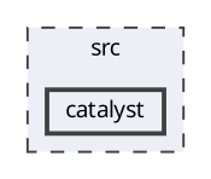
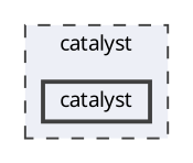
  digraph {
    compound=true
    fontname="Noto Sans"
    n1 [color=grey25 fillcolor="#edeff6" fontname="Noto Sans" fontsize=10 height=0.2 label=catalyst shape=box style="filled,bold" width=0.4]
    subgraph cluster_1 {
      bgcolor="#edeff6"
      fontsize=10
-     label=src
+     label=catalyst
      pencolor=grey25
      style="filled,dashed"
      n1
    }
  }
